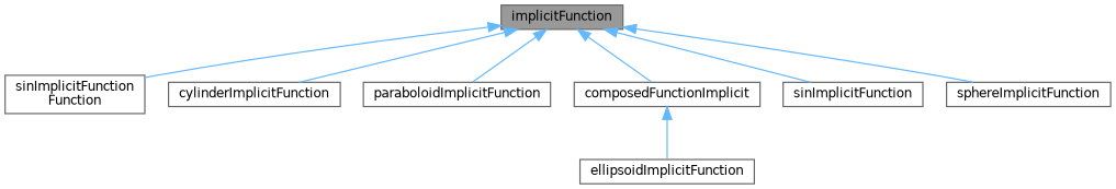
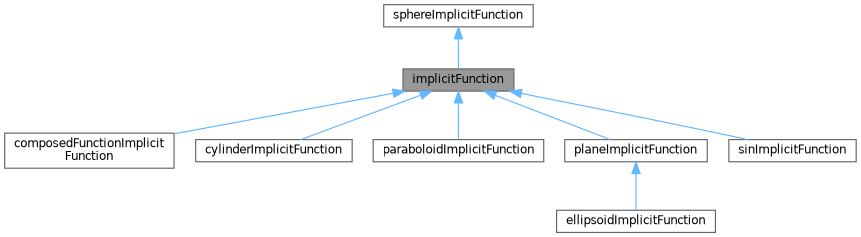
  digraph {
    rankdir=TB
    node [color=gray40 fillcolor=white fontname=Helvetica fontsize=10 shape=box style=filled]
    edge [color=steelblue1 dir=back fontname=Helvetica fontsize=10 labelfontname=Helvetica labelfontsize=10 style=solid]
    n1 [fillcolor=grey60 fontcolor=black height=0.2 label=implicitFunction width=0.4]
-   n2 [height=0.2 label="sinImplicitFunction\lFunction" width=0.4]
+   n2 [height=0.2 label="composedFunctionImplicit\lFunction" width=0.4]
    n3 [height=0.2 label=cylinderImplicitFunction width=0.4]
    n4 [height=0.2 label=paraboloidImplicitFunction width=0.4]
-   n5 [height=0.2 label=composedFunctionImplicit width=0.4]
+   n5 [height=0.2 label=planeImplicitFunction width=0.4]
    n6 [height=0.2 label=sinImplicitFunction width=0.4]
    n7 [height=0.2 label=sphereImplicitFunction width=0.4]
    n8 [height=0.2 label=ellipsoidImplicitFunction width=0.4]
    n1 -> n2
    n1 -> n3
    n1 -> n4
    n1 -> n5
    n1 -> n6
-   n1 -> n7
+   n7 -> n1
    n5 -> n8
  }
